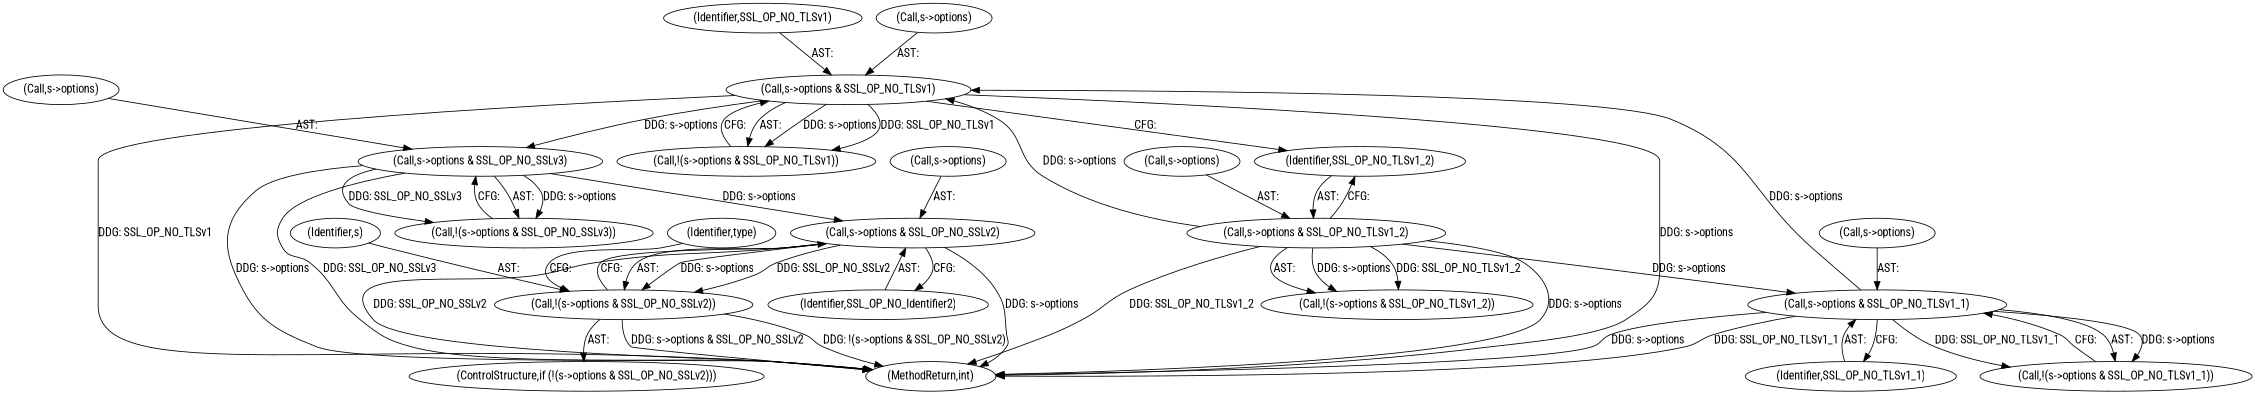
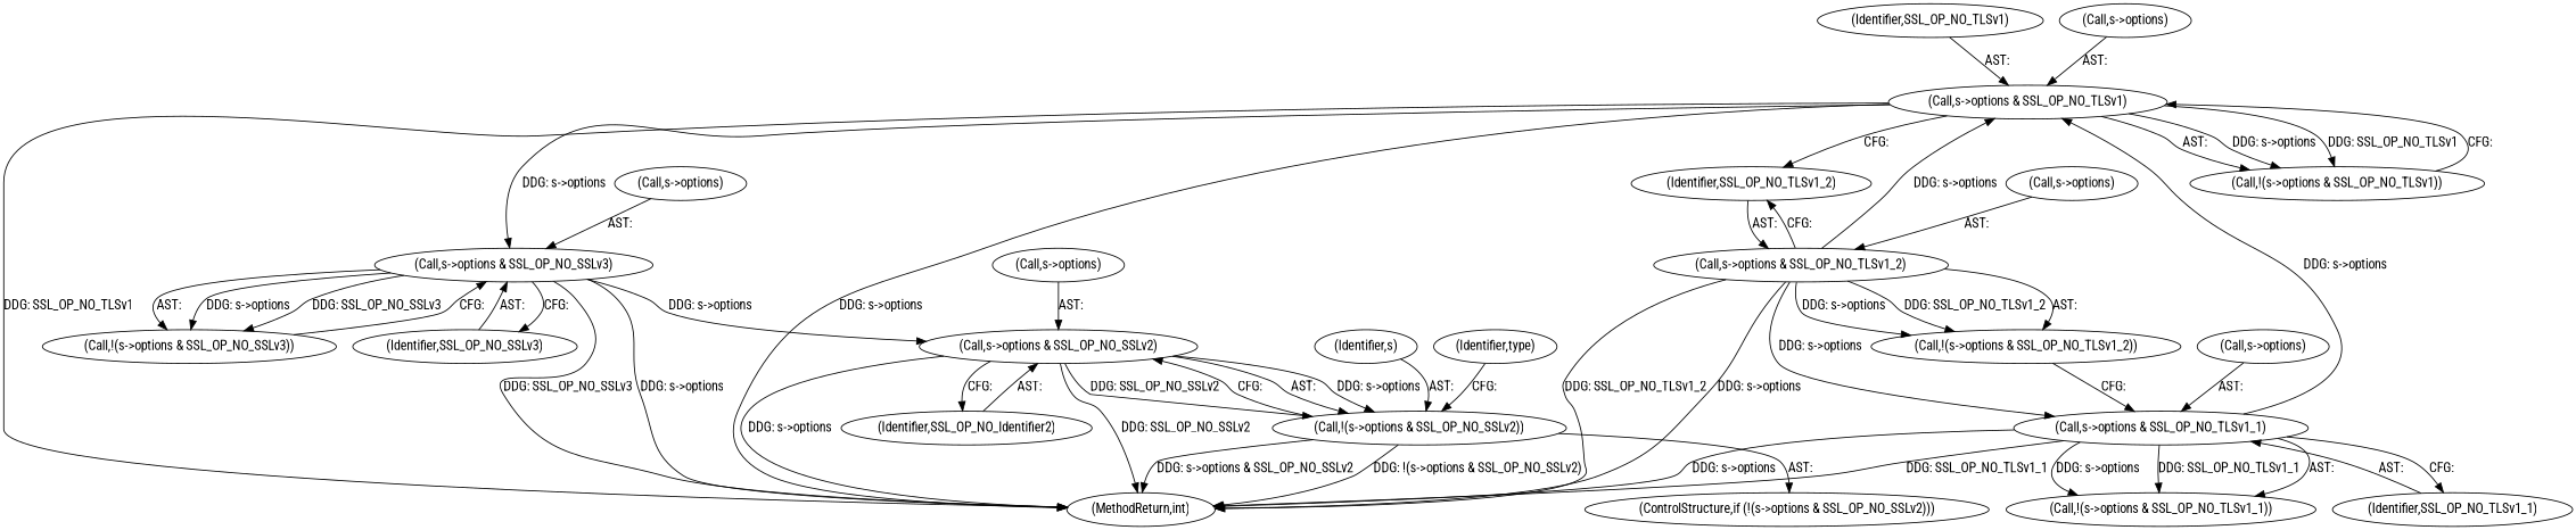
  digraph {
    fontname="Roboto Condensed"
    node [fontname="Roboto Condensed"]
    edge [fontname="Roboto Condensed"]
    n1 [label="(Call,s->options & SSL_OP_NO_SSLv2)"]
    n2 [label="(Call,!(s->options & SSL_OP_NO_SSLv2))"]
    n3 [label="(Identifier,SSL_OP_NO_Identifier2)"]
    n4 [label="(MethodReturn,int)"]
    n5 [label="(ControlStructure,if (!(s->options & SSL_OP_NO_SSLv2)))"]
    n6 [label="(Call,s->options & SSL_OP_NO_SSLv3)"]
    n7 [label="(Call,!(s->options & SSL_OP_NO_SSLv3))"]
+   n8 [label="(Identifier,SSL_OP_NO_SSLv3)"]
    n9 [label="(Call,s->options & SSL_OP_NO_TLSv1)"]
    n10 [label="(Call,!(s->options & SSL_OP_NO_TLSv1))"]
    n11 [label="(Identifier,SSL_OP_NO_TLSv1_2)"]
    n12 [label="(Identifier,SSL_OP_NO_TLSv1)"]
    n13 [label="(Call,s->options & SSL_OP_NO_TLSv1_2)"]
    n14 [label="(Call,s->options & SSL_OP_NO_TLSv1_1)"]
    n15 [label="(Call,!(s->options & SSL_OP_NO_TLSv1_2))"]
    n16 [label="(Call,!(s->options & SSL_OP_NO_TLSv1_1))"]
    n17 [label="(Identifier,SSL_OP_NO_TLSv1_1)"]
    n18 [label="(Call,s->options)"]
    n19 [label="(Identifier,s)"]
    n20 [label="(Call,s->options)"]
    n21 [label="(Call,s->options)"]
    n22 [label="(Identifier,type)"]
    n23 [label="(Call,s->options)"]
    n24 [label="(Call,s->options)"]
    n1 -> n2 [label="AST: "]
    n1 -> n2 [label="DDG: s->options"]
    n1 -> n2 [label="DDG: SSL_OP_NO_SSLv2"]
    n1 -> n3 [label="CFG: "]
    n1 -> n4 [label="DDG: s->options"]
    n1 -> n4 [label="DDG: SSL_OP_NO_SSLv2"]
    n2 -> n1 [label="CFG: "]
    n2 -> n4 [label="DDG: s->options & SSL_OP_NO_SSLv2"]
    n2 -> n4 [label="DDG: !(s->options & SSL_OP_NO_SSLv2)"]
    n2 -> n5 [label="AST: "]
    n3 -> n1 [label="AST: "]
    n6 -> n1 [label="DDG: s->options"]
    n6 -> n4 [label="DDG: s->options"]
    n6 -> n4 [label="DDG: SSL_OP_NO_SSLv3"]
    n6 -> n7 [label="AST: "]
    n6 -> n7 [label="DDG: s->options"]
    n6 -> n7 [label="DDG: SSL_OP_NO_SSLv3"]
+   n6 -> n8 [label="CFG: "]
    n7 -> n6 [label="CFG: "]
+   n8 -> n6 [label="AST: "]
    n9 -> n4 [label="DDG: s->options"]
    n9 -> n4 [label="DDG: SSL_OP_NO_TLSv1"]
    n9 -> n6 [label="DDG: s->options"]
    n9 -> n10 [label="AST: "]
    n9 -> n10 [label="DDG: s->options"]
    n9 -> n10 [label="DDG: SSL_OP_NO_TLSv1"]
    n9 -> n11 [label="CFG: "]
    n10 -> n9 [label="CFG: "]
    n11 -> n13 [label="AST: "]
    n12 -> n9 [label="AST: "]
    n13 -> n4 [label="DDG: SSL_OP_NO_TLSv1_2"]
    n13 -> n4 [label="DDG: s->options"]
    n13 -> n9 [label="DDG: s->options"]
    n13 -> n11 [label="CFG: "]
    n13 -> n14 [label="DDG: s->options"]
    n13 -> n15 [label="AST: "]
    n13 -> n15 [label="DDG: s->options"]
    n13 -> n15 [label="DDG: SSL_OP_NO_TLSv1_2"]
    n14 -> n4 [label="DDG: s->options"]
    n14 -> n4 [label="DDG: SSL_OP_NO_TLSv1_1"]
    n14 -> n9 [label="DDG: s->options"]
    n14 -> n16 [label="AST: "]
    n14 -> n16 [label="DDG: s->options"]
    n14 -> n16 [label="DDG: SSL_OP_NO_TLSv1_1"]
    n14 -> n17 [label="CFG: "]
-   n16 -> n14 [label="CFG: "]
+   n15 -> n14 [label="CFG: "]
    n17 -> n14 [label="AST: "]
    n18 -> n1 [label="AST: "]
    n19 -> n2 [label="AST: "]
    n20 -> n9 [label="AST: "]
    n21 -> n13 [label="AST: "]
    n22 -> n2 [label="CFG: "]
    n23 -> n6 [label="AST: "]
    n24 -> n14 [label="AST: "]
  }
